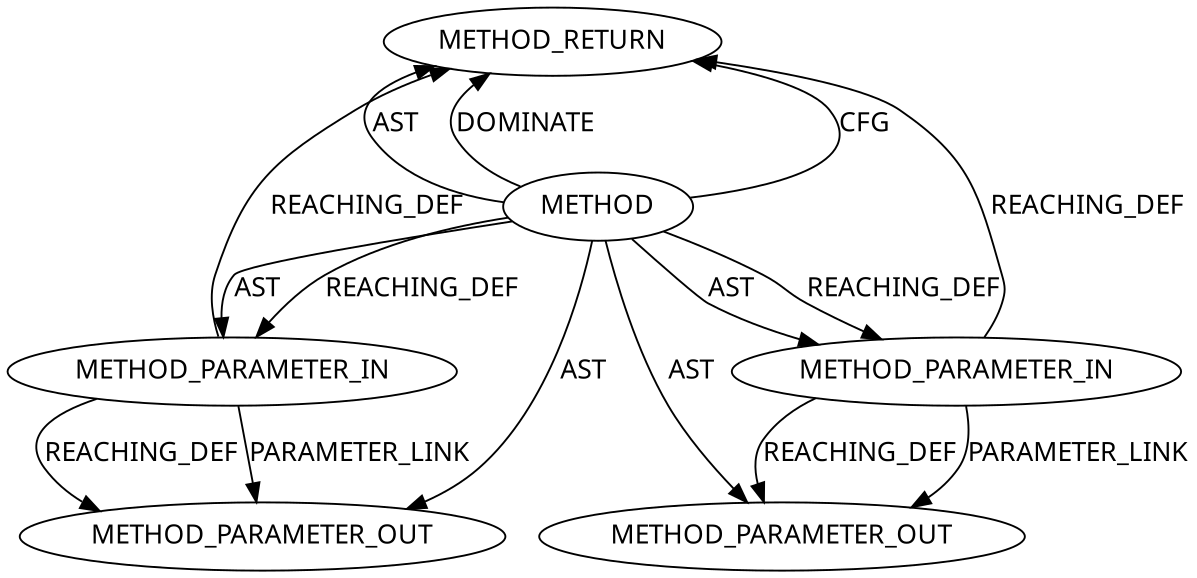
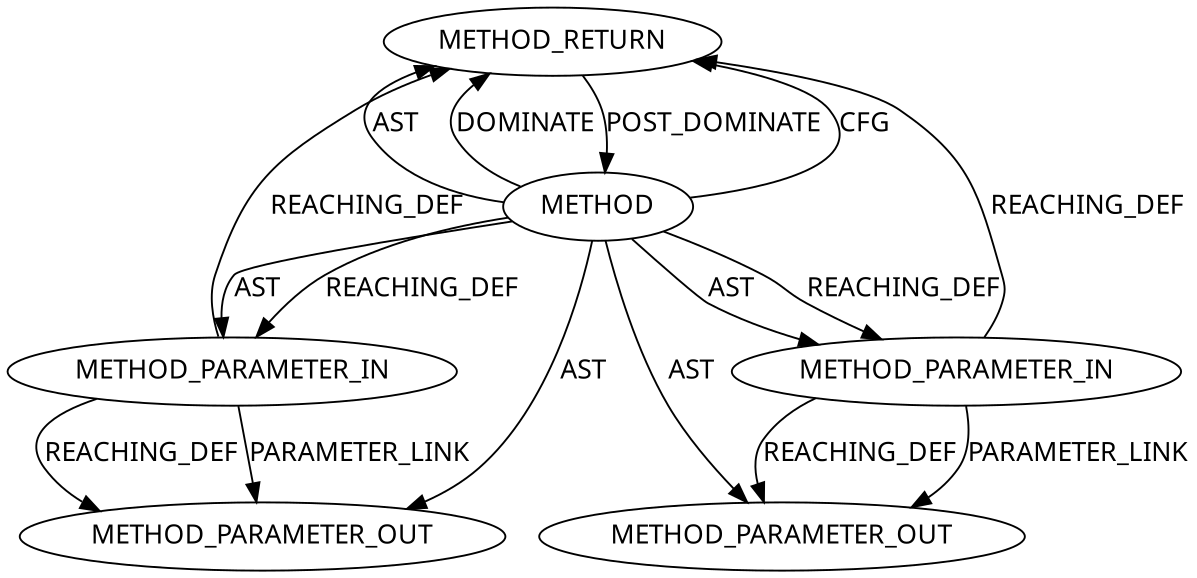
  digraph {
    fontname="Noto Sans"
    node [CODE=p2 EVALUATION_STRATEGY=BY_VALUE ORDER=2 TYPE_FULL_NAME=ANY fontname="Noto Sans" NAME=p2 IS_VARIADIC=false]
    edge [fontname="Noto Sans"]
    n1 [CODE=RET label=METHOD_RETURN NAME="" IS_VARIADIC=""]
    n2 [AST_PARENT_FULL_NAME="<global>" AST_PARENT_TYPE=NAMESPACE_BLOCK CODE="<empty>" FILENAME="<empty>" FULL_NAME=min IS_EXTERNAL=true NAME=min ORDER=0 label=METHOD EVALUATION_STRATEGY="" TYPE_FULL_NAME="" IS_VARIADIC=""]
    n3 [INDEX=2 label=METHOD_PARAMETER_OUT]
    n4 [CODE=p1 INDEX=1 NAME=p1 ORDER=1 label=METHOD_PARAMETER_IN]
    n5 [CODE=p1 INDEX=1 NAME=p1 ORDER=1 label=METHOD_PARAMETER_OUT]
    n6 [INDEX=2 label=METHOD_PARAMETER_IN]
+   n1 -> n2 [label=POST_DOMINATE]
    n2 -> n1 [label=CFG]
    n2 -> n1 [label=AST]
    n2 -> n1 [label=DOMINATE]
    n2 -> n3 [label=AST]
    n2 -> n4 [label=REACHING_DEF]
    n2 -> n4 [label=AST]
    n2 -> n5 [label=AST]
    n2 -> n6 [label=REACHING_DEF]
    n2 -> n6 [label=AST]
    n4 -> n1 [VARIABLE=p1 label=REACHING_DEF]
    n4 -> n5 [label=PARAMETER_LINK]
    n4 -> n5 [VARIABLE=p1 label=REACHING_DEF]
    n6 -> n1 [VARIABLE=p2 label=REACHING_DEF]
    n6 -> n3 [VARIABLE=p2 label=REACHING_DEF]
    n6 -> n3 [label=PARAMETER_LINK]
  }
